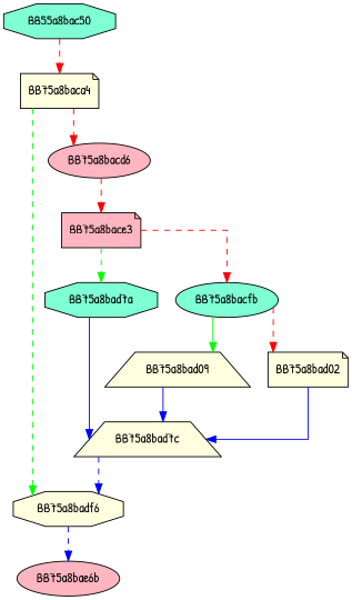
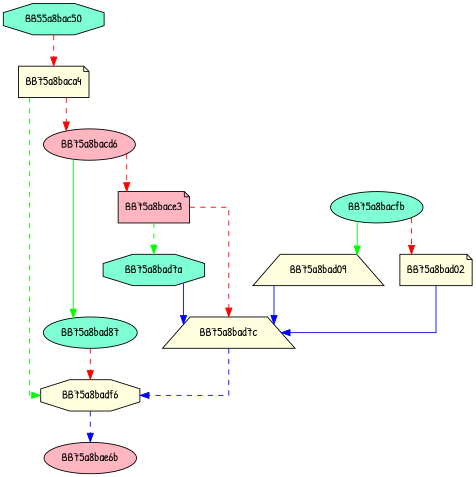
  digraph {
    fontname="Patrick Hand"
    splines=ortho
    node [fillcolor=lightyellow fontname="Patrick Hand" shape=ellipse style=filled]
    edge [color=red fontname="Patrick Hand" style=dashed]
    n1 [fillcolor=aquamarine label=BB55a8bac50 shape=octagon]
    BB75a8baca4 [shape=note]
    BB75a8badf6 [shape=octagon]
    BB75a8bacd6 [fillcolor=lightpink]
    BB75a8bae6b [fillcolor=lightpink]
+   BB75a8bad87 [fillcolor=aquamarine]
    BB75a8bace3 [fillcolor=lightpink shape=note]
    BB75a8bad7a [fillcolor=aquamarine shape=octagon]
    BB75a8bacfb [fillcolor=aquamarine]
    BB75a8bad7c [shape=trapezium]
    BB75a8bad09 [shape=trapezium]
    BB75a8bad02 [shape=note]
    n1 -> BB75a8baca4
    BB75a8baca4 -> BB75a8badf6 [color=green]
    BB75a8baca4 -> BB75a8bacd6
    BB75a8badf6 -> BB75a8bae6b [color=blue]
+   BB75a8bacd6 -> BB75a8bad87 [color=green style=solid]
    BB75a8bacd6 -> BB75a8bace3
+   BB75a8bad87 -> BB75a8badf6
    BB75a8bace3 -> BB75a8bad7a [color=green]
-   BB75a8bace3 -> BB75a8bacfb
+   BB75a8bace3 -> BB75a8bad7c
    BB75a8bad7a -> BB75a8bad7c [color=blue style=solid]
    BB75a8bacfb -> BB75a8bad09 [color=green style=solid]
    BB75a8bacfb -> BB75a8bad02
    BB75a8bad7c -> BB75a8badf6 [color=blue]
    BB75a8bad09 -> BB75a8bad7c [color=blue style=solid]
    BB75a8bad02 -> BB75a8bad7c [color=blue style=solid]
  }
